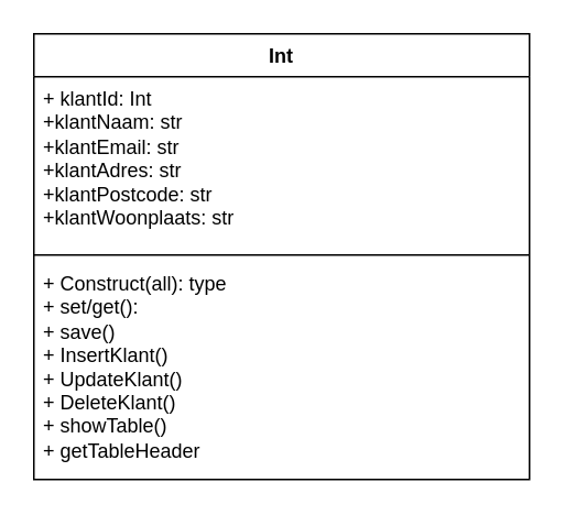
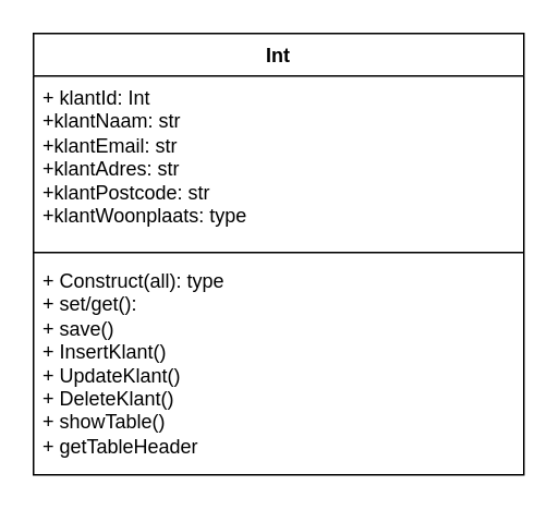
  <mxCell id="0" />
  <mxCell id="1" parent="0" />
  <mxCell id="2" value="Int" style="swimlane;fontStyle=1;align=center;verticalAlign=top;childLayout=stackLayout;horizontal=1;startSize=26;horizontalStack=0;resizeParent=1;resizeParentMax=0;resizeLast=0;collapsible=1;marginBottom=0;whiteSpace=wrap;html=1;" parent="1" vertex="1"><mxGeometry x="20" y="20" width="300" height="270" as="geometry" /></mxCell>
- <mxCell id="3" value="+ klantId: Int&lt;div&gt;+klantNaam: str&lt;/div&gt;&lt;div&gt;+klantEmail: str&lt;/div&gt;&lt;div&gt;+klantAdres: str&lt;/div&gt;&lt;div&gt;+klantPostcode: str&lt;/div&gt;&lt;div&gt;+klantWoonplaats: str&lt;br&gt;&lt;div&gt;&lt;br&gt;&lt;/div&gt;&lt;/div&gt;" style="text;strokeColor=none;fillColor=none;align=left;verticalAlign=top;spacingLeft=4;spacingRight=4;overflow=hidden;rotatable=0;points=[[0,0.5],[1,0.5]];portConstraint=eastwest;whiteSpace=wrap;html=1;" parent="2" vertex="1"><mxGeometry y="26" width="300" height="104" as="geometry" /></mxCell>
+ <mxCell id="3" value="+ klantId: Int&lt;div&gt;+klantNaam: str&lt;/div&gt;&lt;div&gt;+klantEmail: str&lt;/div&gt;&lt;div&gt;+klantAdres: str&lt;/div&gt;&lt;div&gt;+klantPostcode: str&lt;/div&gt;&lt;div&gt;+klantWoonplaats: type&lt;br&gt;&lt;div&gt;&lt;br&gt;&lt;/div&gt;&lt;/div&gt;" style="text;strokeColor=none;fillColor=none;align=left;verticalAlign=top;spacingLeft=4;spacingRight=4;overflow=hidden;rotatable=0;points=[[0,0.5],[1,0.5]];portConstraint=eastwest;whiteSpace=wrap;html=1;" parent="2" vertex="1"><mxGeometry y="26" width="300" height="104" as="geometry" /></mxCell>
  <mxCell id="4" value="" style="line;strokeWidth=1;fillColor=none;align=left;verticalAlign=middle;spacingTop=-1;spacingLeft=3;spacingRight=3;rotatable=0;labelPosition=right;points=[];portConstraint=eastwest;strokeColor=inherit;" parent="2" vertex="1"><mxGeometry y="130" width="300" height="8" as="geometry" /></mxCell>
  <mxCell id="5" value="+ Construct(all): type&lt;div&gt;+ set/get():&lt;/div&gt;&lt;div&gt;+ save()&lt;/div&gt;&lt;div&gt;+ InsertKlant()&lt;/div&gt;&lt;div&gt;+ UpdateKlant()&lt;/div&gt;&lt;div&gt;+ DeleteKlant()&lt;/div&gt;&lt;div&gt;+ showTable()&lt;/div&gt;&lt;div&gt;+ getTableHeader&lt;br&gt;&lt;div&gt;&lt;br&gt;&lt;/div&gt;&lt;/div&gt;" style="text;strokeColor=none;fillColor=none;align=left;verticalAlign=top;spacingLeft=4;spacingRight=4;overflow=hidden;rotatable=0;points=[[0,0.5],[1,0.5]];portConstraint=eastwest;whiteSpace=wrap;html=1;" parent="2" vertex="1"><mxGeometry y="138" width="300" height="132" as="geometry" /></mxCell>
